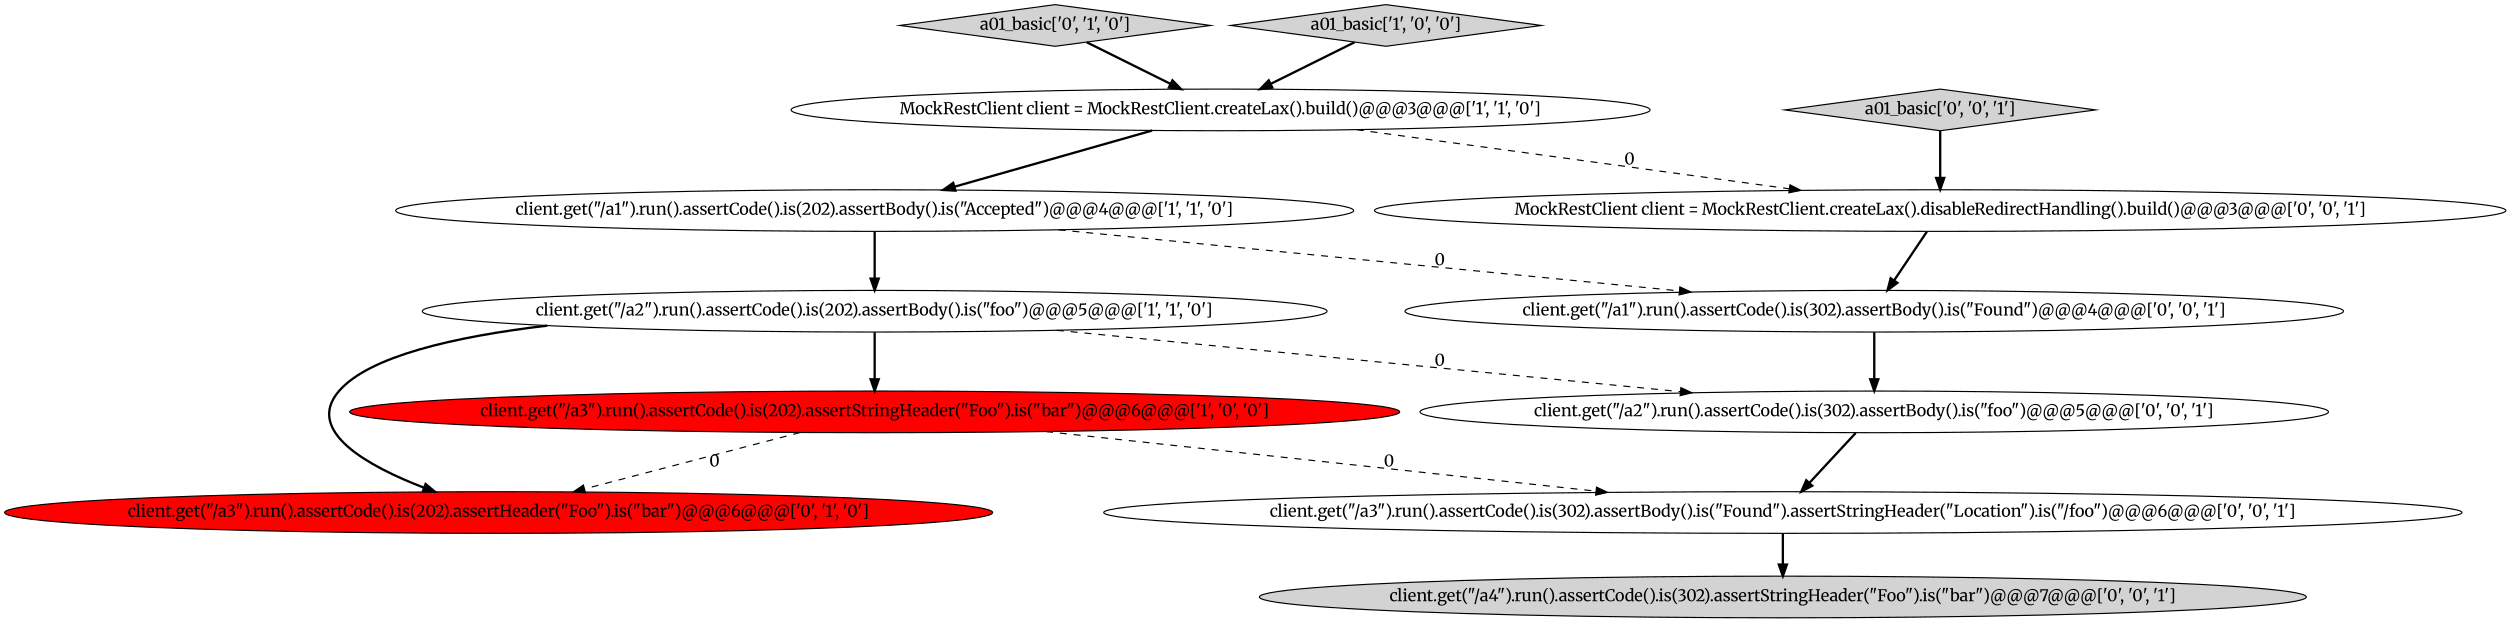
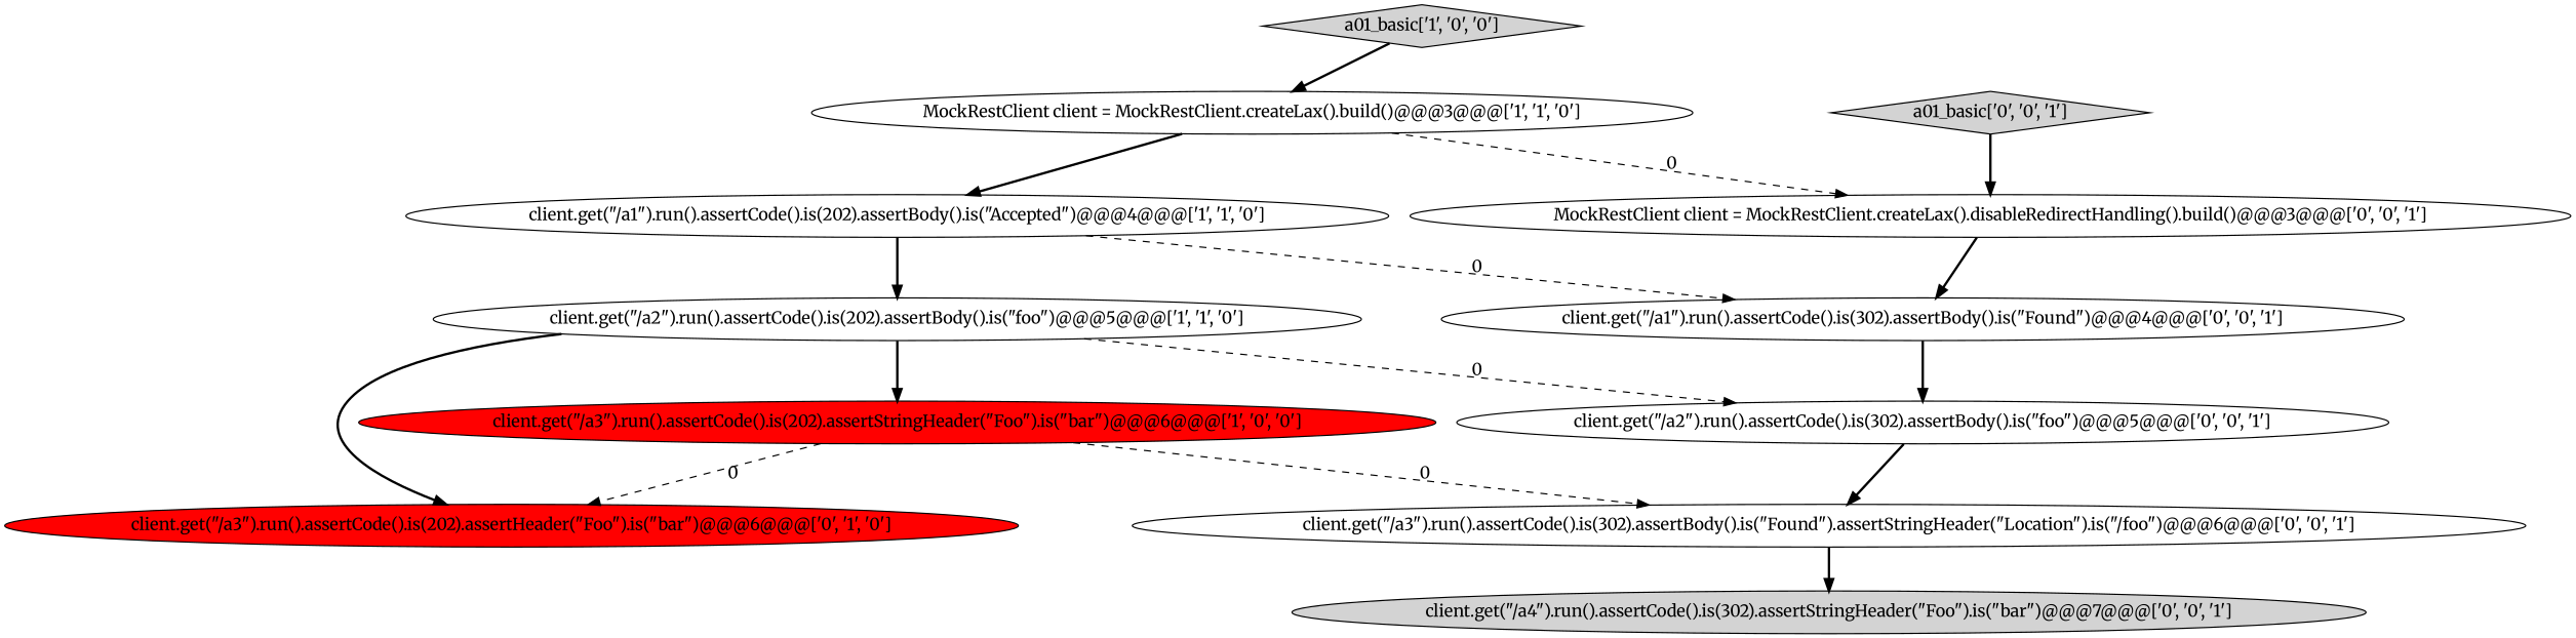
  digraph {
    fontname=Merriweather
    node [fillcolor=white shape=ellipse style=filled fontname=Merriweather]
    edge [style=bold fontname=Merriweather]
    n1 [label="client.get(\"/a2\").run().assertCode().is(202).assertBody().is(\"foo\")@@@5@@@['1', '1', '0']"]
    n2 [fillcolor=red label="client.get(\"/a3\").run().assertCode().is(202).assertStringHeader(\"Foo\").is(\"bar\")@@@6@@@['1', '0', '0']"]
    n3 [fillcolor=red label="client.get(\"/a3\").run().assertCode().is(202).assertHeader(\"Foo\").is(\"bar\")@@@6@@@['0', '1', '0']"]
    n4 [label="client.get(\"/a2\").run().assertCode().is(302).assertBody().is(\"foo\")@@@5@@@['0', '0', '1']"]
    n5 [label="MockRestClient client = MockRestClient.createLax().disableRedirectHandling().build()@@@3@@@['0', '0', '1']"]
    n6 [label="client.get(\"/a1\").run().assertCode().is(302).assertBody().is(\"Found\")@@@4@@@['0', '0', '1']"]
    n7 [label="client.get(\"/a3\").run().assertCode().is(302).assertBody().is(\"Found\").assertStringHeader(\"Location\").is(\"/foo\")@@@6@@@['0', '0', '1']"]
    n8 [label="MockRestClient client = MockRestClient.createLax().build()@@@3@@@['1', '1', '0']"]
    n9 [label="client.get(\"/a1\").run().assertCode().is(202).assertBody().is(\"Accepted\")@@@4@@@['1', '1', '0']"]
    n10 [fillcolor=lightgray label="a01_basic['0', '0', '1']" shape=diamond]
-   n11 [fillcolor=lightgray label="a01_basic['0', '1', '0']" shape=diamond]
    n12 [fillcolor=lightgray label="client.get(\"/a4\").run().assertCode().is(302).assertStringHeader(\"Foo\").is(\"bar\")@@@7@@@['0', '0', '1']"]
    n13 [fillcolor=lightgray label="a01_basic['1', '0', '0']" shape=diamond]
    n1 -> n2
    n1 -> n3
    n1 -> n4 [label=0 style=dashed]
    n2 -> n3 [label=0 style=dashed]
    n2 -> n7 [label=0 style=dashed]
    n4 -> n7
    n5 -> n6
    n6 -> n4
    n7 -> n12
    n8 -> n5 [label=0 style=dashed]
    n8 -> n9
    n9 -> n1
    n9 -> n6 [label=0 style=dashed]
    n10 -> n5
-   n11 -> n8
    n13 -> n8
  }
